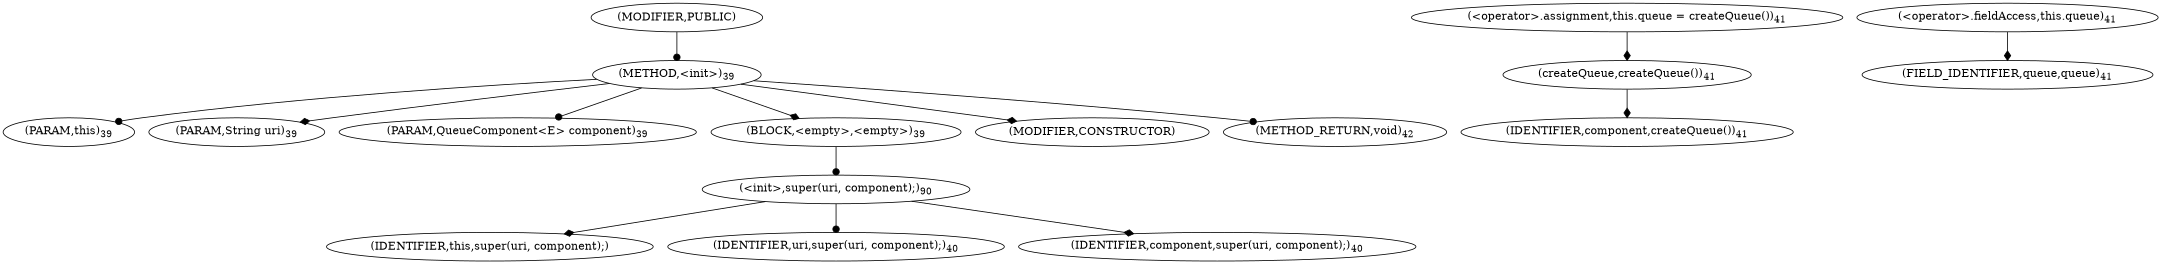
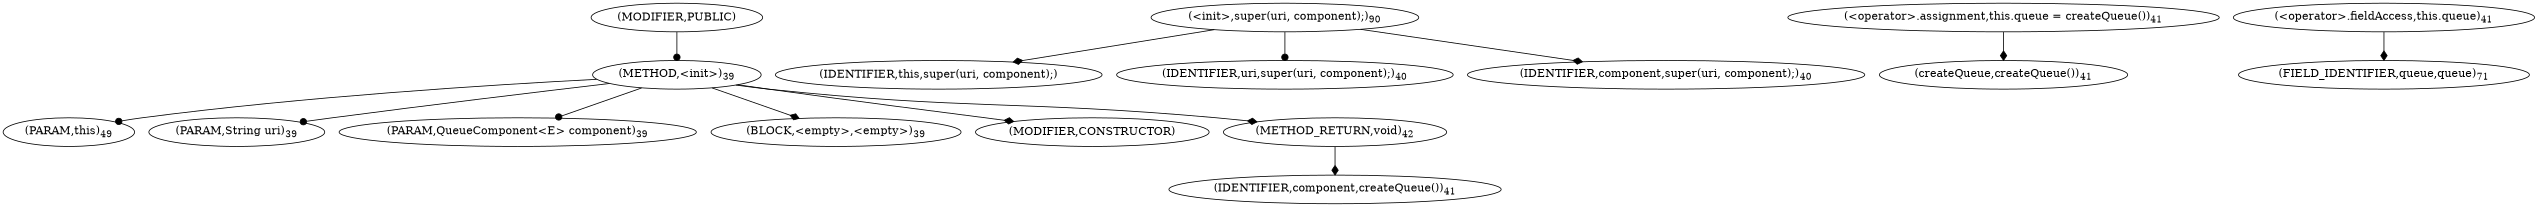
  digraph {
    edge [arrowhead=diamond]
    n1 [label=<(METHOD,&lt;init&gt;)<SUB>39</SUB>>]
-   n2 [label=<(PARAM,this)<SUB>39</SUB>>]
+   n2 [label=<(PARAM,this)<SUB>49</SUB>>]
    n3 [label=<(PARAM,String uri)<SUB>39</SUB>>]
    n4 [label=<(PARAM,QueueComponent&lt;E&gt; component)<SUB>39</SUB>>]
    n5 [label=<(BLOCK,&lt;empty&gt;,&lt;empty&gt;)<SUB>39</SUB>>]
    n6 [label=<(MODIFIER,CONSTRUCTOR)>]
    n7 [label=<(METHOD_RETURN,void)<SUB>42</SUB>>]
    n8 [label=<(&lt;init&gt;,super(uri, component);)<SUB>90</SUB>>]
    n9 [label=<(MODIFIER,PUBLIC)>]
    n10 [label=<(IDENTIFIER,this,super(uri, component);)>]
    n11 [label=<(IDENTIFIER,uri,super(uri, component);)<SUB>40</SUB>>]
    n12 [label=<(IDENTIFIER,component,super(uri, component);)<SUB>40</SUB>>]
    n13 [label=<(&lt;operator&gt;.assignment,this.queue = createQueue())<SUB>41</SUB>>]
    n14 [label=<(createQueue,createQueue())<SUB>41</SUB>>]
    n15 [label=<(&lt;operator&gt;.fieldAccess,this.queue)<SUB>41</SUB>>]
-   n16 [label=<(FIELD_IDENTIFIER,queue,queue)<SUB>41</SUB>>]
+   n16 [label=<(FIELD_IDENTIFIER,queue,queue)<SUB>71</SUB>>]
    n17 [label=<(IDENTIFIER,component,createQueue())<SUB>41</SUB>>]
    n1 -> n2 [arrowhead=dot]
-   n1 -> n3
+   n1 -> n3 [arrowhead=dot]
    n1 -> n4 [arrowhead=dot]
    n1 -> n5
    n1 -> n6
-   n1 -> n7 [arrowhead=dot]
-   n5 -> n8 [arrowhead=dot]
+   n1 -> n7
    n8 -> n10
    n8 -> n11 [arrowhead=dot]
    n8 -> n12
    n9 -> n1 [arrowhead=dot]
    n13 -> n14
-   n14 -> n17
+   n7 -> n17
    n15 -> n16
  }
